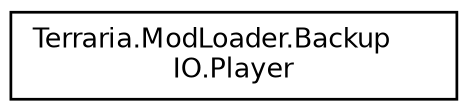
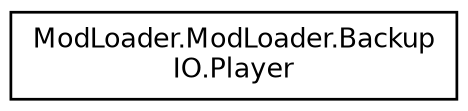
  digraph {
    rankdir=LR
-   n1 [color=black fillcolor=white fontname=Helvetica fontsize=10 height=0.2 label="Terraria.ModLoader.Backup\lIO.Player" shape=record style=filled width=0.4]
+   n1 [color=black fillcolor=white fontname=Helvetica fontsize=10 height=0.2 label="ModLoader.ModLoader.Backup\lIO.Player" shape=record style=filled width=0.4]
  }
